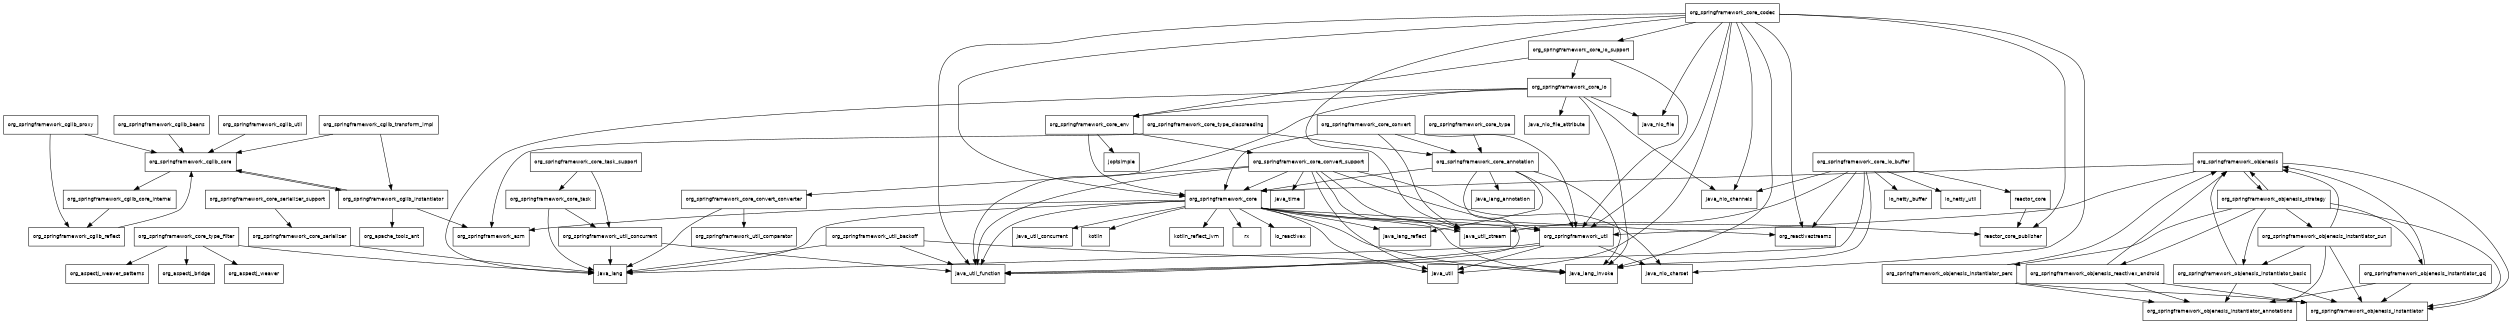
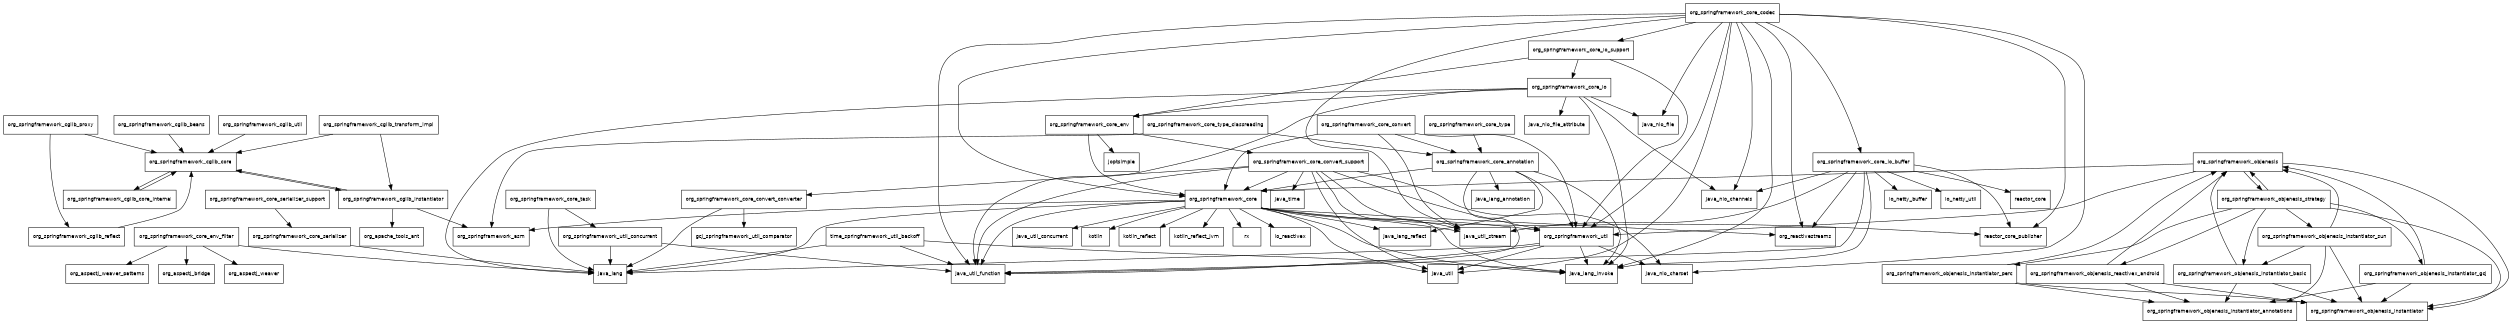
  digraph {
    fontname="DejaVu Sans"
    node [fontname="DejaVu Sans" fontsize=10.0 shape=box]
    edge [fontname="DejaVu Sans"]
    org_springframework_cglib_beans
    org_springframework_cglib_core
    org_springframework_cglib_core_internal
    n4 [label=org_springframework_cglib_instantiator]
    org_apache_tools_ant
    org_springframework_asm
    org_springframework_cglib_proxy
    org_springframework_cglib_reflect
    org_springframework_cglib_transform_impl
    org_springframework_cglib_util
    org_springframework_core
    io_reactivex
    java_lang
    java_lang_invoke
    java_lang_reflect
    java_util
    java_util_concurrent
    java_util_function
    java_util_stream
    kotlin
+   kotlin_reflect
    kotlin_reflect_jvm
    org_reactivestreams
    org_springframework_util
    reactor_core_publisher
    rx
    java_nio_charset
    org_springframework_core_annotation
    java_lang_annotation
    org_springframework_core_codec
    java_nio_channels
    java_nio_file
    org_springframework_core_io_buffer
    org_springframework_core_io_support
    io_netty_buffer
    io_netty_util
    reactor_core
    org_springframework_core_env
    org_springframework_core_io
    org_springframework_core_convert_support
    joptsimple
    java_nio_file_attribute
    org_springframework_core_convert
    org_springframework_core_convert_converter
-   org_springframework_util_comparator
+   org_springframework_util_comparator [label=gcj_springframework_util_comparator]
    java_time
    org_springframework_core_serializer
    org_springframework_core_serializer_support
    org_springframework_core_task
    org_springframework_util_concurrent
-   org_springframework_core_task_support
    org_springframework_core_type
    org_springframework_core_type_classreading
-   org_springframework_core_type_filter
+   org_springframework_core_type_filter [label=org_springframework_core_env_filter]
    org_aspectj_bridge
    org_aspectj_weaver
    org_aspectj_weaver_patterns
    org_springframework_objenesis
    org_springframework_objenesis_instantiator
    org_springframework_objenesis_strategy
    n61 [label=org_springframework_objenesis_reactivex_android]
    org_springframework_objenesis_instantiator_basic
    org_springframework_objenesis_instantiator_gcj
    org_springframework_objenesis_instantiator_perc
    org_springframework_objenesis_instantiator_sun
    org_springframework_objenesis_instantiator_annotations
-   org_springframework_util_backoff
+   org_springframework_util_backoff [label=time_springframework_util_backoff]
    org_springframework_cglib_beans -> org_springframework_cglib_core
    org_springframework_cglib_core -> org_springframework_cglib_core_internal
    org_springframework_cglib_core -> n4
-   org_springframework_cglib_core_internal -> org_springframework_cglib_reflect
+   org_springframework_cglib_core_internal -> org_springframework_cglib_core
    n4 -> org_springframework_cglib_core
    n4 -> org_apache_tools_ant
    n4 -> org_springframework_asm
    org_springframework_cglib_proxy -> org_springframework_cglib_core
    org_springframework_cglib_proxy -> org_springframework_cglib_reflect
    org_springframework_cglib_reflect -> org_springframework_cglib_core
    org_springframework_cglib_transform_impl -> org_springframework_cglib_core
    org_springframework_cglib_transform_impl -> n4
    org_springframework_cglib_util -> org_springframework_cglib_core
    org_springframework_core -> org_springframework_asm
    org_springframework_core -> io_reactivex
    org_springframework_core -> java_lang
    org_springframework_core -> java_lang_invoke
    org_springframework_core -> java_lang_reflect
    org_springframework_core -> java_util
    org_springframework_core -> java_util_concurrent
    org_springframework_core -> java_util_function
    org_springframework_core -> java_util_stream
    org_springframework_core -> kotlin
+   org_springframework_core -> kotlin_reflect
    org_springframework_core -> kotlin_reflect_jvm
    org_springframework_core -> org_reactivestreams
    org_springframework_core -> org_springframework_util
    org_springframework_core -> reactor_core_publisher
    org_springframework_core -> rx
    org_springframework_util -> java_lang
+   org_springframework_util -> java_lang_invoke
    org_springframework_util -> java_util
    org_springframework_util -> java_util_function
    org_springframework_util -> java_nio_charset
    org_springframework_core_annotation -> org_springframework_core
    org_springframework_core_annotation -> java_lang_invoke
    org_springframework_core_annotation -> java_lang_reflect
    org_springframework_core_annotation -> java_util_function
    org_springframework_core_annotation -> org_springframework_util
    org_springframework_core_annotation -> java_lang_annotation
    org_springframework_core_codec -> org_springframework_core
    org_springframework_core_codec -> java_lang_invoke
    org_springframework_core_codec -> java_util
    org_springframework_core_codec -> java_util_function
    org_springframework_core_codec -> java_util_stream
    org_springframework_core_codec -> org_reactivestreams
    org_springframework_core_codec -> org_springframework_util
    org_springframework_core_codec -> reactor_core_publisher
    org_springframework_core_codec -> java_nio_charset
    org_springframework_core_codec -> java_nio_channels
    org_springframework_core_codec -> java_nio_file
+   org_springframework_core_codec -> org_springframework_core_io_buffer
    org_springframework_core_codec -> org_springframework_core_io_support
    org_springframework_core_io_buffer -> java_lang_invoke
    org_springframework_core_io_buffer -> java_util_function
    org_springframework_core_io_buffer -> java_util_stream
    org_springframework_core_io_buffer -> org_reactivestreams
-   reactor_core -> reactor_core_publisher
+   org_springframework_core_io_buffer -> reactor_core_publisher
    org_springframework_core_io_buffer -> java_nio_channels
    org_springframework_core_io_buffer -> io_netty_buffer
    org_springframework_core_io_buffer -> io_netty_util
    org_springframework_core_io_buffer -> reactor_core
    org_springframework_core_io_support -> org_springframework_util
    org_springframework_core_io_support -> org_springframework_core_env
    org_springframework_core_io_support -> org_springframework_core_io
    org_springframework_core_env -> org_springframework_core
    org_springframework_core_env -> org_springframework_core_convert_support
    org_springframework_core_env -> joptsimple
    org_springframework_core_io -> java_lang
    org_springframework_core_io -> java_lang_invoke
    org_springframework_core_io -> java_util_function
    org_springframework_core_io -> java_nio_channels
    org_springframework_core_io -> java_nio_file
    org_springframework_core_io -> org_springframework_core_env
    org_springframework_core_io -> java_nio_file_attribute
    org_springframework_core_convert_support -> org_springframework_core
    org_springframework_core_convert_support -> java_lang_invoke
    org_springframework_core_convert_support -> java_util
    org_springframework_core_convert_support -> java_util_function
    org_springframework_core_convert_support -> java_util_stream
    org_springframework_core_convert_support -> org_springframework_util
    org_springframework_core_convert_support -> java_nio_charset
    org_springframework_core_convert_support -> org_springframework_core_convert_converter
    org_springframework_core_convert_support -> java_time
    org_springframework_core_convert -> org_springframework_core
    org_springframework_core_convert -> java_util_stream
    org_springframework_core_convert -> org_springframework_util
    org_springframework_core_convert -> org_springframework_core_annotation
    org_springframework_core_convert_converter -> java_lang
    org_springframework_core_convert_converter -> org_springframework_util_comparator
    org_springframework_core_serializer -> java_lang
    org_springframework_core_serializer_support -> org_springframework_core_serializer
    org_springframework_core_task -> java_lang
    org_springframework_core_task -> org_springframework_util_concurrent
    org_springframework_util_concurrent -> java_lang
    org_springframework_util_concurrent -> java_util_function
-   org_springframework_core_task_support -> org_springframework_core_task
-   org_springframework_core_task_support -> org_springframework_util_concurrent
    org_springframework_core_type -> org_springframework_core_annotation
    org_springframework_core_type_classreading -> org_springframework_asm
    org_springframework_core_type_classreading -> org_springframework_core_annotation
    org_springframework_core_type_filter -> java_lang
    org_springframework_core_type_filter -> org_aspectj_bridge
    org_springframework_core_type_filter -> org_aspectj_weaver
    org_springframework_core_type_filter -> org_aspectj_weaver_patterns
    org_springframework_objenesis -> org_springframework_core
    org_springframework_objenesis -> org_springframework_util
    org_springframework_objenesis -> org_springframework_objenesis_instantiator
    org_springframework_objenesis -> org_springframework_objenesis_strategy
    org_springframework_objenesis_strategy -> org_springframework_objenesis
    org_springframework_objenesis_strategy -> org_springframework_objenesis_instantiator
    org_springframework_objenesis_strategy -> n61
    org_springframework_objenesis_strategy -> org_springframework_objenesis_instantiator_basic
    org_springframework_objenesis_strategy -> org_springframework_objenesis_instantiator_gcj
    org_springframework_objenesis_strategy -> org_springframework_objenesis_instantiator_perc
    org_springframework_objenesis_strategy -> org_springframework_objenesis_instantiator_sun
    n61 -> org_springframework_objenesis
    n61 -> org_springframework_objenesis_instantiator
    n61 -> org_springframework_objenesis_instantiator_annotations
    org_springframework_objenesis_instantiator_basic -> org_springframework_objenesis
    org_springframework_objenesis_instantiator_basic -> org_springframework_objenesis_instantiator
    org_springframework_objenesis_instantiator_basic -> org_springframework_objenesis_instantiator_annotations
    org_springframework_objenesis_instantiator_gcj -> org_springframework_objenesis
    org_springframework_objenesis_instantiator_gcj -> org_springframework_objenesis_instantiator
    org_springframework_objenesis_instantiator_gcj -> org_springframework_objenesis_instantiator_annotations
    org_springframework_objenesis_instantiator_perc -> org_springframework_objenesis
    org_springframework_objenesis_instantiator_perc -> org_springframework_objenesis_instantiator
    org_springframework_objenesis_instantiator_perc -> org_springframework_objenesis_instantiator_annotations
    org_springframework_objenesis_instantiator_sun -> org_springframework_objenesis
    org_springframework_objenesis_instantiator_sun -> org_springframework_objenesis_instantiator
    org_springframework_objenesis_instantiator_sun -> org_springframework_objenesis_instantiator_basic
    org_springframework_objenesis_instantiator_sun -> org_springframework_objenesis_instantiator_annotations
    org_springframework_util_backoff -> java_lang
    org_springframework_util_backoff -> java_lang_invoke
    org_springframework_util_backoff -> java_util_function
  }
